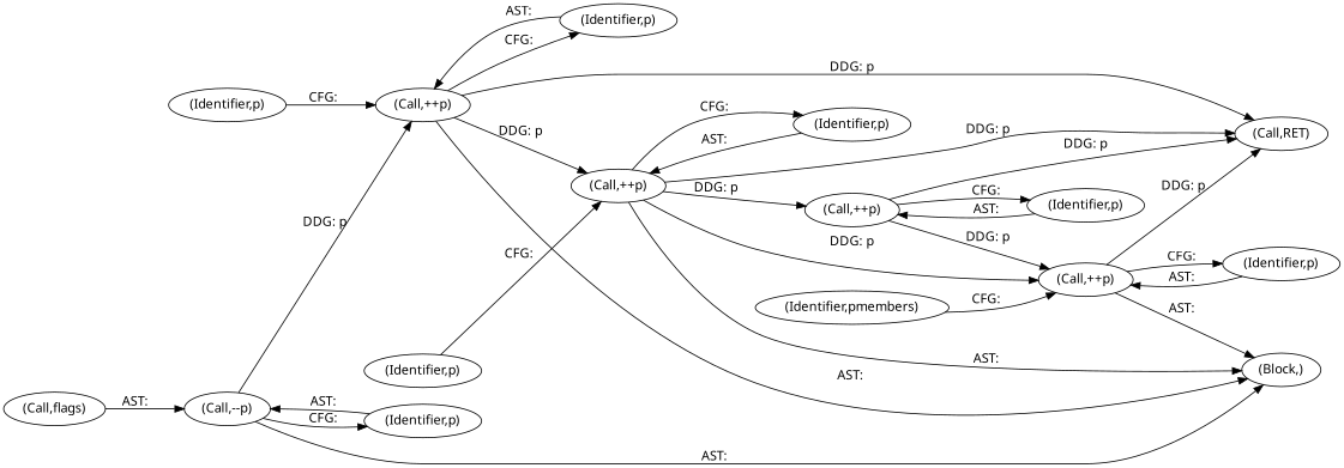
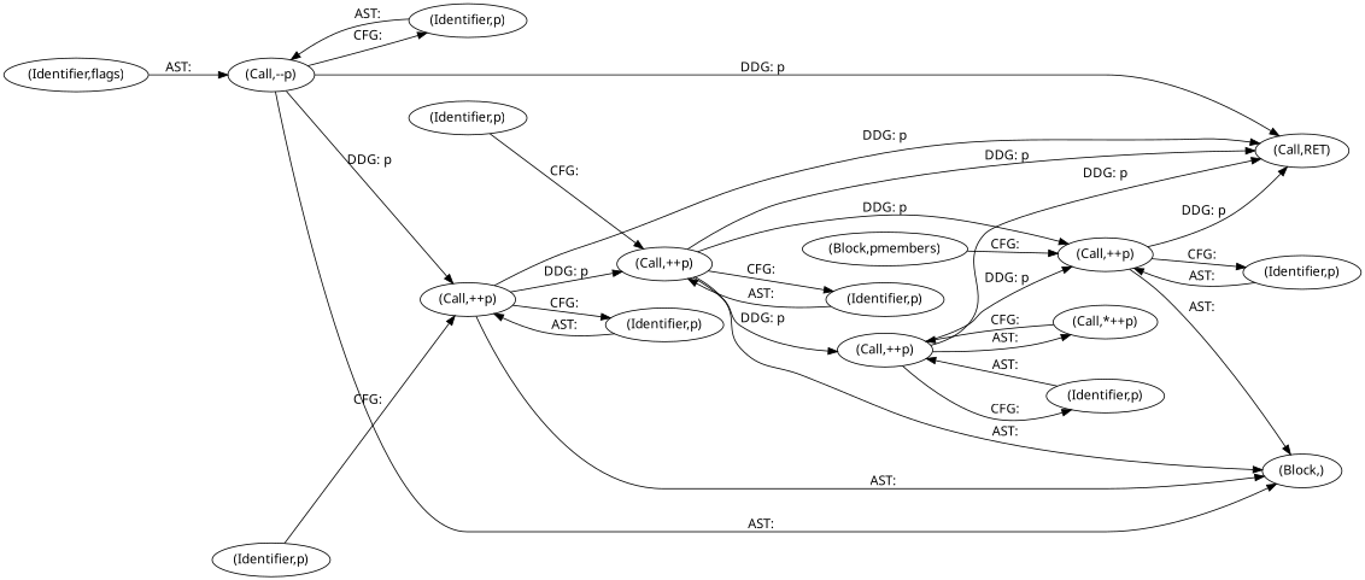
  digraph {
    fontname="Noto Sans"
    rankdir=LR
    node [fontname="Noto Sans"]
    edge [fontname="Noto Sans"]
    n1 [label="(Call,++p)"]
    n2 [label="(Call,++p)"]
    n3 [label="(Identifier,p)"]
    n4 [label="(Block,)"]
    n5 [label="(Call,RET)"]
    n6 [label="(Call,++p)"]
    n7 [label="(Call,++p)"]
    n8 [label="(Identifier,p)"]
    n9 [label="(Call,--p)"]
    n10 [label="(Identifier,p)"]
+   n11 [label="(Call,*++p)"]
    n12 [label="(Identifier,p)"]
    n13 [label="(Identifier,p)"]
    n14 [label="(Identifier,p)"]
-   n15 [label="(Identifier,pmembers)"]
+   n15 [label="(Block,pmembers)"]
    n16 [label="(Identifier,p)"]
-   n17 [label="(Call,flags)"]
+   n17 [label="(Identifier,flags)"]
    n1 -> n2 [label="DDG: p"]
    n1 -> n3 [label="CFG: "]
    n1 -> n4 [label="AST: "]
    n1 -> n5 [label="DDG: p"]
    n2 -> n4 [label="AST: "]
    n2 -> n5 [label="DDG: p"]
    n2 -> n6 [label="DDG: p"]
    n2 -> n7 [label="DDG: p"]
    n2 -> n8 [label="CFG: "]
    n3 -> n1 [label="AST: "]
    n6 -> n5 [label="DDG: p"]
    n6 -> n7 [label="DDG: p"]
+   n6 -> n11 [label="AST: "]
    n6 -> n12 [label="CFG: "]
    n7 -> n4 [label="AST: "]
    n7 -> n5 [label="DDG: p"]
    n7 -> n13 [label="CFG: "]
    n8 -> n2 [label="AST: "]
    n9 -> n1 [label="DDG: p"]
    n9 -> n4 [label="AST: "]
+   n9 -> n5 [label="DDG: p"]
    n9 -> n10 [label="CFG: "]
    n10 -> n9 [label="AST: "]
+   n11 -> n6 [label="CFG: "]
    n12 -> n6 [label="AST: "]
    n13 -> n7 [label="AST: "]
    n14 -> n1 [label="CFG: "]
    n15 -> n7 [label="CFG: "]
    n16 -> n2 [label="CFG: "]
    n17 -> n9 [label="AST: "]
  }
